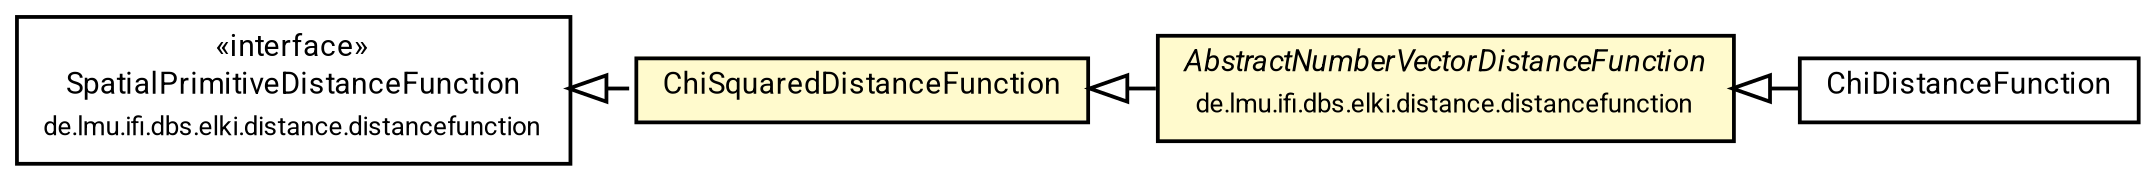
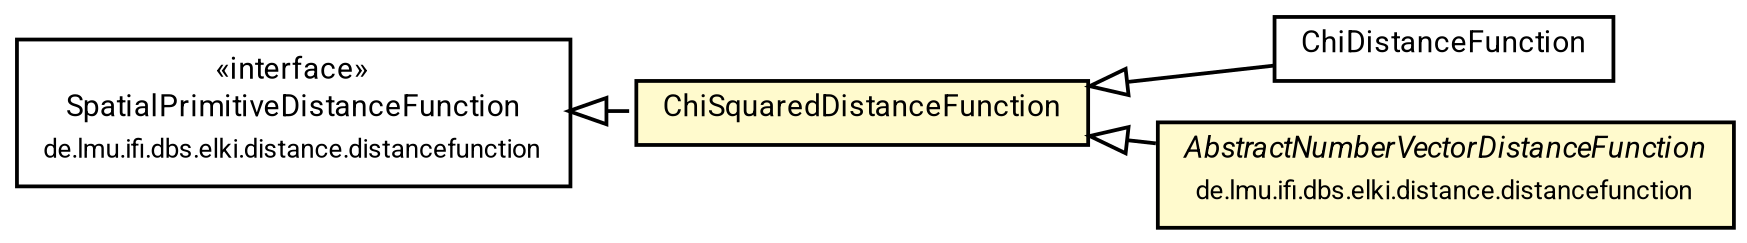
  digraph {
    nodesep=0.15
    rankdir=LR
    ranksep=0.25
    node [fontcolor=black fontname=Roboto fontsize=8 margin=0 shape=plaintext]
    edge [arrowtail=empty color=black dir=back fontname=Roboto fontsize=7 labelfontname=Roboto labelfontsize=7 weight=10]
    n1 [height=0 label=<<table title="de.lmu.ifi.dbs.elki.distance.distancefunction.SpatialPrimitiveDistanceFunction" border="0" cellborder="1" cellspacing="0" cellpadding="2" href="../SpatialPrimitiveDistanceFunction.html" target="_parent"> 		<tr><td><table border="0" cellspacing="0" cellpadding="1"> 		<tr><td align="center" balign="center"> &#171;interface&#187; </td></tr> 		<tr><td align="center" balign="center"> <font face="Roboto">SpatialPrimitiveDistanceFunction</font> </td></tr> 		<tr><td align="center" balign="center"> <font face="Roboto" point-size="7.0">de.lmu.ifi.dbs.elki.distance.distancefunction</font> </td></tr> 		</table></td></tr> 		</table>> width=0]
    n2 [height=0 label=<<table title="de.lmu.ifi.dbs.elki.distance.distancefunction.probabilistic.ChiSquaredDistanceFunction" border="0" cellborder="1" cellspacing="0" cellpadding="2" bgcolor="lemonChiffon" href="ChiSquaredDistanceFunction.html" target="_parent"> 		<tr><td><table border="0" cellspacing="0" cellpadding="1"> 		<tr><td align="center" balign="center"> <font face="Roboto">ChiSquaredDistanceFunction</font> </td></tr> 		</table></td></tr> 		</table>> width=0]
    n3 [height=0 label=<<table title="de.lmu.ifi.dbs.elki.distance.distancefunction.probabilistic.ChiDistanceFunction" border="0" cellborder="1" cellspacing="0" cellpadding="2" href="ChiDistanceFunction.html" target="_parent"> 		<tr><td><table border="0" cellspacing="0" cellpadding="1"> 		<tr><td align="center" balign="center"> <font face="Roboto">ChiDistanceFunction</font> </td></tr> 		</table></td></tr> 		</table>> width=0]
    n4 [height=0 label=<<table title="de.lmu.ifi.dbs.elki.distance.distancefunction.AbstractNumberVectorDistanceFunction" border="0" cellborder="1" cellspacing="0" cellpadding="2" bgcolor="LemonChiffon" href="../AbstractNumberVectorDistanceFunction.html" target="_parent"> 		<tr><td><table border="0" cellspacing="0" cellpadding="1"> 		<tr><td align="center" balign="center"> <font face="Roboto"><i>AbstractNumberVectorDistanceFunction</i></font> </td></tr> 		<tr><td align="center" balign="center"> <font face="Roboto" point-size="7.0">de.lmu.ifi.dbs.elki.distance.distancefunction</font> </td></tr> 		</table></td></tr> 		</table>> width=0]
    n1 -> n2 [style=dashed weight=9]
-   n4 -> n3
+   n2 -> n3
    n2 -> n4
  }
